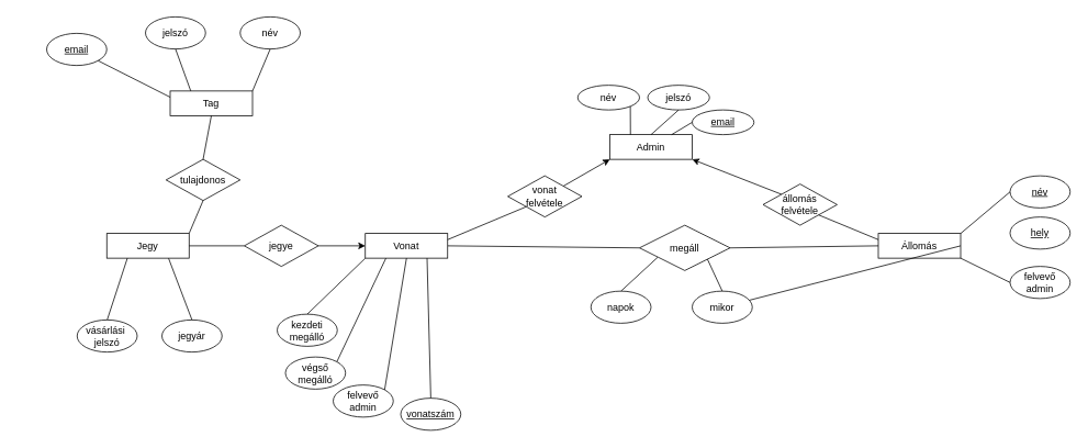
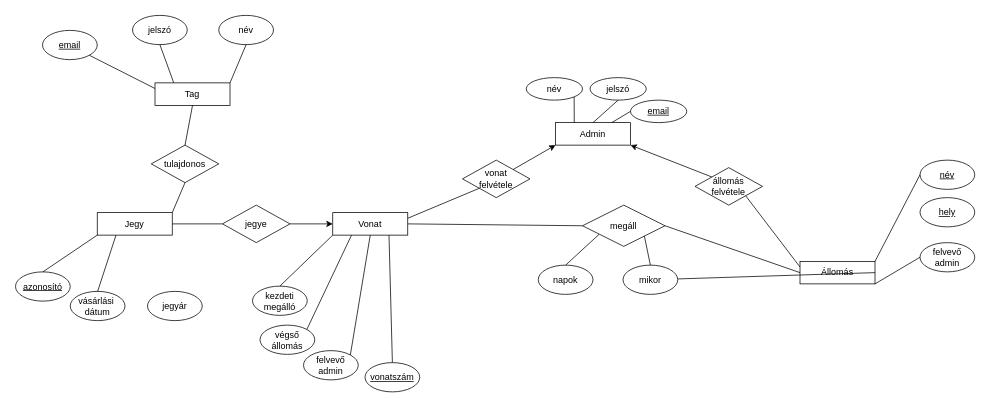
  <mxCell id="0" />
  <mxCell id="1" parent="0" />
- <mxCell id="2" value="Állomás" style="rounded=0;whiteSpace=wrap;html=1;strokeColor=default;align=center;verticalAlign=middle;fontFamily=Helvetica;fontSize=12;fontColor=default;fillColor=default;" parent="1" vertex="1"><mxGeometry x="1066" y="283" width="100" height="30" as="geometry" /></mxCell>
+ <mxCell id="2" value="Állomás" style="rounded=0;whiteSpace=wrap;html=1;strokeColor=default;align=center;verticalAlign=middle;fontFamily=Helvetica;fontSize=12;fontColor=default;fillColor=default;" parent="1" vertex="1"><mxGeometry x="1066" y="348" width="100" height="30" as="geometry" /></mxCell>
  <mxCell id="3" value="&lt;u&gt;név&lt;/u&gt;" style="ellipse;whiteSpace=wrap;html=1;align=center;strokeColor=default;verticalAlign=middle;fontFamily=Helvetica;fontSize=12;fontColor=default;fillColor=default;" parent="1" vertex="1"><mxGeometry x="1226" y="213" width="73" height="39" as="geometry" /></mxCell>
  <mxCell id="4" value="hely" style="ellipse;whiteSpace=wrap;html=1;align=center;strokeColor=default;verticalAlign=middle;fontFamily=Helvetica;fontSize=12;fontColor=default;fillColor=default;fontStyle=4" parent="1" vertex="1"><mxGeometry x="1226" y="263" width="73" height="39" as="geometry" /></mxCell>
  <mxCell id="5" value="" style="endArrow=none;html=1;rounded=0;entryX=0;entryY=0.5;entryDx=0;entryDy=0;exitX=1;exitY=0;exitDx=0;exitDy=0;strokeColor=default;align=center;verticalAlign=middle;fontFamily=Helvetica;fontSize=12;fontColor=default;fillColor=default;" parent="1" source="2" target="3" edge="1"><mxGeometry width="50" height="50" relative="1" as="geometry"><mxPoint x="846" y="273" as="sourcePoint" /><mxPoint x="896" y="223" as="targetPoint" /></mxGeometry></mxCell>
  <mxCell id="6" value="" style="endArrow=none;html=1;rounded=0;exitX=1;exitY=0.5;exitDx=0;exitDy=0;strokeColor=default;align=center;verticalAlign=middle;fontFamily=Helvetica;fontSize=12;fontColor=default;fillColor=default;" parent="1" source="2" target="10" edge="1"><mxGeometry width="50" height="50" relative="1" as="geometry"><mxPoint x="846" y="273" as="sourcePoint" /><mxPoint x="896" y="223" as="targetPoint" /></mxGeometry></mxCell>
  <mxCell id="7" value="megáll" style="shape=rhombus;perimeter=rhombusPerimeter;whiteSpace=wrap;html=1;align=center;strokeColor=default;verticalAlign=middle;fontFamily=Helvetica;fontSize=12;fontColor=default;fillColor=default;" parent="1" vertex="1"><mxGeometry x="776" y="273" width="110" height="55" as="geometry" /></mxCell>
  <mxCell id="8" value="" style="endArrow=none;html=1;rounded=0;entryX=1;entryY=0.5;entryDx=0;entryDy=0;exitX=0;exitY=0.5;exitDx=0;exitDy=0;strokeColor=default;align=center;verticalAlign=middle;fontFamily=Helvetica;fontSize=12;fontColor=default;fillColor=default;" parent="1" source="7" target="19" edge="1"><mxGeometry width="50" height="50" relative="1" as="geometry"><mxPoint x="806" y="113" as="sourcePoint" /><mxPoint x="546" y="298" as="targetPoint" /></mxGeometry></mxCell>
  <mxCell id="9" value="" style="endArrow=none;html=1;rounded=0;exitX=0;exitY=0.5;exitDx=0;exitDy=0;entryX=1;entryY=0.5;entryDx=0;entryDy=0;strokeColor=default;align=center;verticalAlign=middle;fontFamily=Helvetica;fontSize=12;fontColor=default;fillColor=default;" parent="1" source="2" target="7" edge="1"><mxGeometry width="50" height="50" relative="1" as="geometry"><mxPoint x="806" y="113" as="sourcePoint" /><mxPoint x="866" y="303" as="targetPoint" /></mxGeometry></mxCell>
- <mxCell id="10" value="mikor" style="ellipse;whiteSpace=wrap;html=1;align=center;strokeColor=default;verticalAlign=middle;fontFamily=Helvetica;fontSize=12;fontColor=default;fillColor=default;" parent="1" vertex="1"><mxGeometry x="840" y="353" width="73" height="39" as="geometry" /></mxCell>
+ <mxCell id="10" value="mikor" style="ellipse;whiteSpace=wrap;html=1;align=center;strokeColor=default;verticalAlign=middle;fontFamily=Helvetica;fontSize=12;fontColor=default;fillColor=default;" parent="1" vertex="1"><mxGeometry x="830" y="353" width="73" height="39" as="geometry" /></mxCell>
  <mxCell id="11" value="" style="endArrow=none;html=1;rounded=0;exitX=1;exitY=1;exitDx=0;exitDy=0;entryX=0.5;entryY=0;entryDx=0;entryDy=0;strokeColor=default;align=center;verticalAlign=middle;fontFamily=Helvetica;fontSize=12;fontColor=default;fillColor=default;" parent="1" source="7" target="10" edge="1"><mxGeometry width="50" height="50" relative="1" as="geometry"><mxPoint x="806" y="113" as="sourcePoint" /><mxPoint x="866" y="303" as="targetPoint" /></mxGeometry></mxCell>
  <mxCell id="12" value="Admin" style="rounded=0;whiteSpace=wrap;html=1;strokeColor=default;align=center;verticalAlign=middle;fontFamily=Helvetica;fontSize=12;fontColor=default;fillColor=default;" parent="1" vertex="1"><mxGeometry x="740" y="163" width="100" height="30" as="geometry" /></mxCell>
  <mxCell id="13" value="email" style="ellipse;whiteSpace=wrap;html=1;align=center;fontStyle=4;strokeColor=default;verticalAlign=middle;fontFamily=Helvetica;fontSize=12;fontColor=default;fillColor=default;" parent="1" vertex="1"><mxGeometry x="840" y="133" width="75" height="30" as="geometry" /></mxCell>
  <mxCell id="14" value="jelszó" style="ellipse;whiteSpace=wrap;html=1;align=center;strokeColor=default;verticalAlign=middle;fontFamily=Helvetica;fontSize=12;fontColor=default;fillColor=default;" parent="1" vertex="1"><mxGeometry x="786" y="103" width="75" height="30" as="geometry" /></mxCell>
  <mxCell id="15" value="név" style="ellipse;whiteSpace=wrap;html=1;align=center;strokeColor=default;verticalAlign=middle;fontFamily=Helvetica;fontSize=12;fontColor=default;fillColor=default;" parent="1" vertex="1"><mxGeometry x="701" y="103" width="75" height="30" as="geometry" /></mxCell>
  <mxCell id="16" value="" style="endArrow=none;html=1;rounded=0;entryX=0;entryY=0.5;entryDx=0;entryDy=0;exitX=0.75;exitY=0;exitDx=0;exitDy=0;strokeColor=default;align=center;verticalAlign=middle;fontFamily=Helvetica;fontSize=12;fontColor=default;fillColor=default;" parent="1" source="12" target="13" edge="1"><mxGeometry width="50" height="50" relative="1" as="geometry"><mxPoint x="846" y="273" as="sourcePoint" /><mxPoint x="896" y="223" as="targetPoint" /></mxGeometry></mxCell>
  <mxCell id="17" value="" style="endArrow=none;html=1;rounded=0;entryX=0.5;entryY=1;entryDx=0;entryDy=0;exitX=0.5;exitY=0;exitDx=0;exitDy=0;strokeColor=default;align=center;verticalAlign=middle;fontFamily=Helvetica;fontSize=12;fontColor=default;fillColor=default;" parent="1" source="12" target="14" edge="1"><mxGeometry width="50" height="50" relative="1" as="geometry"><mxPoint x="846" y="273" as="sourcePoint" /><mxPoint x="896" y="223" as="targetPoint" /></mxGeometry></mxCell>
  <mxCell id="18" value="" style="endArrow=none;html=1;rounded=0;entryX=1;entryY=1;entryDx=0;entryDy=0;exitX=0.25;exitY=0;exitDx=0;exitDy=0;strokeColor=default;align=center;verticalAlign=middle;fontFamily=Helvetica;fontSize=12;fontColor=default;fillColor=default;" parent="1" source="12" target="15" edge="1"><mxGeometry width="50" height="50" relative="1" as="geometry"><mxPoint x="765" y="193" as="sourcePoint" /><mxPoint x="896" y="223" as="targetPoint" /></mxGeometry></mxCell>
  <mxCell id="19" value="Vonat" style="rounded=0;whiteSpace=wrap;html=1;strokeColor=default;align=center;verticalAlign=middle;fontFamily=Helvetica;fontSize=12;fontColor=default;fillColor=default;" parent="1" vertex="1"><mxGeometry x="443" y="283" width="100" height="30" as="geometry" /></mxCell>
  <mxCell id="20" value="&lt;u&gt;vonatszám&lt;/u&gt;" style="ellipse;whiteSpace=wrap;html=1;align=center;strokeColor=default;verticalAlign=middle;fontFamily=Helvetica;fontSize=12;fontColor=default;fillColor=default;" parent="1" vertex="1"><mxGeometry x="486" y="483" width="73" height="39" as="geometry" /></mxCell>
  <mxCell id="21" value="napok" style="ellipse;whiteSpace=wrap;html=1;align=center;strokeColor=default;verticalAlign=middle;fontFamily=Helvetica;fontSize=12;fontColor=default;fillColor=default;" parent="1" vertex="1"><mxGeometry x="717" y="353" width="73" height="39" as="geometry" /></mxCell>
  <mxCell id="22" value="" style="endArrow=none;html=1;rounded=0;exitX=0.75;exitY=1;exitDx=0;exitDy=0;entryX=0.5;entryY=0;entryDx=0;entryDy=0;strokeColor=default;align=center;verticalAlign=middle;fontFamily=Helvetica;fontSize=12;fontColor=default;fillColor=default;" parent="1" source="19" target="20" edge="1"><mxGeometry width="50" height="50" relative="1" as="geometry"><mxPoint x="355" y="243" as="sourcePoint" /><mxPoint x="405" y="453" as="targetPoint" /></mxGeometry></mxCell>
  <mxCell id="23" value="" style="endArrow=none;html=1;rounded=0;entryX=0.5;entryY=0;entryDx=0;entryDy=0;exitX=0.2;exitY=0.709;exitDx=0;exitDy=0;exitPerimeter=0;strokeColor=default;align=center;verticalAlign=middle;fontFamily=Helvetica;fontSize=12;fontColor=default;fillColor=default;" parent="1" source="7" target="21" edge="1"><mxGeometry width="50" height="50" relative="1" as="geometry"><mxPoint x="826" y="288.5" as="sourcePoint" /><mxPoint x="505" y="102" as="targetPoint" /></mxGeometry></mxCell>
  <mxCell id="24" value="Tag" style="rounded=0;whiteSpace=wrap;html=1;strokeColor=default;align=center;verticalAlign=middle;fontFamily=Helvetica;fontSize=12;fontColor=default;fillColor=default;" parent="1" vertex="1"><mxGeometry x="206" y="110" width="100" height="30" as="geometry" /></mxCell>
  <mxCell id="25" value="név" style="ellipse;whiteSpace=wrap;html=1;align=center;strokeColor=default;verticalAlign=middle;fontFamily=Helvetica;fontSize=12;fontColor=default;fillColor=default;" parent="1" vertex="1"><mxGeometry x="291" y="20" width="73" height="39" as="geometry" /></mxCell>
  <mxCell id="26" value="jelszó" style="ellipse;whiteSpace=wrap;html=1;align=center;strokeColor=default;verticalAlign=middle;fontFamily=Helvetica;fontSize=12;fontColor=default;fillColor=default;" parent="1" vertex="1"><mxGeometry x="176" y="20" width="73" height="39" as="geometry" /></mxCell>
  <mxCell id="27" value="email" style="ellipse;whiteSpace=wrap;html=1;align=center;fontStyle=4;strokeColor=default;verticalAlign=middle;fontFamily=Helvetica;fontSize=12;fontColor=default;fillColor=default;" parent="1" vertex="1"><mxGeometry x="56" y="40" width="73" height="39" as="geometry" /></mxCell>
  <mxCell id="28" value="" style="endArrow=none;html=1;rounded=0;entryX=1;entryY=1;entryDx=0;entryDy=0;exitX=0;exitY=0.25;exitDx=0;exitDy=0;strokeColor=default;align=center;verticalAlign=middle;fontFamily=Helvetica;fontSize=12;fontColor=default;fillColor=default;" parent="1" source="24" target="27" edge="1"><mxGeometry width="50" height="50" relative="1" as="geometry"><mxPoint x="476" y="300" as="sourcePoint" /><mxPoint x="566" y="410" as="targetPoint" /></mxGeometry></mxCell>
  <mxCell id="29" value="" style="endArrow=none;html=1;rounded=0;entryX=0.5;entryY=1;entryDx=0;entryDy=0;exitX=0.25;exitY=0;exitDx=0;exitDy=0;strokeColor=default;align=center;verticalAlign=middle;fontFamily=Helvetica;fontSize=12;fontColor=default;fillColor=default;" parent="1" source="24" target="26" edge="1"><mxGeometry width="50" height="50" relative="1" as="geometry"><mxPoint x="476" y="300" as="sourcePoint" /><mxPoint x="566" y="410" as="targetPoint" /></mxGeometry></mxCell>
  <mxCell id="30" value="" style="endArrow=none;html=1;rounded=0;entryX=0.5;entryY=1;entryDx=0;entryDy=0;exitX=1;exitY=0;exitDx=0;exitDy=0;strokeColor=default;align=center;verticalAlign=middle;fontFamily=Helvetica;fontSize=12;fontColor=default;fillColor=default;" parent="1" source="24" target="25" edge="1"><mxGeometry width="50" height="50" relative="1" as="geometry"><mxPoint x="646" y="-234" as="sourcePoint" /><mxPoint x="736" y="-124" as="targetPoint" /></mxGeometry></mxCell>
  <mxCell id="31" value="" style="endArrow=classic;html=1;rounded=0;entryX=1;entryY=1;entryDx=0;entryDy=0;exitX=0;exitY=0;exitDx=0;exitDy=0;strokeColor=default;align=center;verticalAlign=middle;fontFamily=Helvetica;fontSize=12;fontColor=default;fillColor=default;" parent="1" source="32" target="12" edge="1"><mxGeometry width="50" height="50" relative="1" as="geometry"><mxPoint x="936" y="233" as="sourcePoint" /><mxPoint x="956" y="183" as="targetPoint" /></mxGeometry></mxCell>
  <mxCell id="32" value="állomás&lt;div&gt;felvétele&lt;/div&gt;" style="shape=rhombus;double=0;whiteSpace=wrap;html=1;align=center;perimeter=rhombusPerimeter;strokeColor=default;verticalAlign=middle;fontFamily=Helvetica;fontSize=12;fontColor=default;fillColor=default;" parent="1" vertex="1"><mxGeometry x="926" y="223" width="90" height="50" as="geometry" /></mxCell>
  <mxCell id="33" value="" style="endArrow=none;html=1;rounded=0;entryX=0;entryY=0.25;entryDx=0;entryDy=0;exitX=1;exitY=1;exitDx=0;exitDy=0;strokeColor=default;align=center;verticalAlign=middle;fontFamily=Helvetica;fontSize=12;fontColor=default;fillColor=default;" parent="1" source="32" target="2" edge="1"><mxGeometry width="50" height="50" relative="1" as="geometry"><mxPoint x="846" y="273" as="sourcePoint" /><mxPoint x="896" y="223" as="targetPoint" /></mxGeometry></mxCell>
  <mxCell id="34" value="vonat&lt;br&gt;felvétele" style="shape=rhombus;double=0;whiteSpace=wrap;html=1;align=center;perimeter=rhombusPerimeter;strokeColor=default;verticalAlign=middle;fontFamily=Helvetica;fontSize=12;fontColor=default;fillColor=default;" parent="1" vertex="1"><mxGeometry x="616" y="213" width="90" height="50" as="geometry" /></mxCell>
  <mxCell id="35" value="" style="endArrow=classic;html=1;rounded=0;entryX=0;entryY=1;entryDx=0;entryDy=0;exitX=1;exitY=0;exitDx=0;exitDy=0;strokeColor=default;align=center;verticalAlign=middle;fontFamily=Helvetica;fontSize=12;fontColor=default;fillColor=default;" parent="1" source="34" target="12" edge="1"><mxGeometry width="50" height="50" relative="1" as="geometry"><mxPoint x="936" y="233" as="sourcePoint" /><mxPoint x="956" y="183" as="targetPoint" /></mxGeometry></mxCell>
  <mxCell id="36" value="" style="endArrow=none;html=1;rounded=0;exitX=0;exitY=1;exitDx=0;exitDy=0;entryX=1;entryY=0.25;entryDx=0;entryDy=0;strokeColor=default;align=center;verticalAlign=middle;fontFamily=Helvetica;fontSize=12;fontColor=default;fillColor=default;" parent="1" source="34" target="19" edge="1"><mxGeometry width="50" height="50" relative="1" as="geometry"><mxPoint x="846" y="273" as="sourcePoint" /><mxPoint x="566" y="293" as="targetPoint" /></mxGeometry></mxCell>
  <mxCell id="37" value="felvevő admin" style="ellipse;whiteSpace=wrap;html=1;align=center;strokeColor=default;verticalAlign=middle;fontFamily=Helvetica;fontSize=12;fontColor=default;fillColor=default;" parent="1" vertex="1"><mxGeometry x="404" y="467" width="73" height="39" as="geometry" /></mxCell>
  <mxCell id="38" value="" style="endArrow=none;html=1;rounded=0;entryX=1;entryY=0;entryDx=0;entryDy=0;exitX=0.5;exitY=1;exitDx=0;exitDy=0;strokeColor=default;align=center;verticalAlign=middle;fontFamily=Helvetica;fontSize=12;fontColor=default;fillColor=default;" parent="1" source="19" target="37" edge="1"><mxGeometry width="50" height="50" relative="1" as="geometry"><mxPoint x="493" y="313" as="sourcePoint" /><mxPoint x="405" y="453" as="targetPoint" /></mxGeometry></mxCell>
  <mxCell id="39" value="felvevő admin" style="ellipse;whiteSpace=wrap;html=1;align=center;strokeColor=default;verticalAlign=middle;fontFamily=Helvetica;fontSize=12;fontColor=default;fillColor=default;" parent="1" vertex="1"><mxGeometry x="1226" y="323" width="73" height="39" as="geometry" /></mxCell>
  <mxCell id="40" value="" style="endArrow=none;html=1;rounded=0;entryX=0;entryY=0.5;entryDx=0;entryDy=0;exitX=1;exitY=1;exitDx=0;exitDy=0;strokeColor=default;align=center;verticalAlign=middle;fontFamily=Helvetica;fontSize=12;fontColor=default;fillColor=default;" parent="1" source="2" target="39" edge="1"><mxGeometry width="50" height="50" relative="1" as="geometry"><mxPoint x="846" y="273" as="sourcePoint" /><mxPoint x="896" y="223" as="targetPoint" /></mxGeometry></mxCell>
  <mxCell id="41" value="kezdeti megálló" style="ellipse;whiteSpace=wrap;html=1;align=center;strokeColor=default;verticalAlign=middle;fontFamily=Helvetica;fontSize=12;fontColor=default;fillColor=default;" parent="1" vertex="1"><mxGeometry x="336" y="381" width="73" height="39" as="geometry" /></mxCell>
- <mxCell id="42" value="végső megálló" style="ellipse;whiteSpace=wrap;html=1;align=center;strokeColor=default;verticalAlign=middle;fontFamily=Helvetica;fontSize=12;fontColor=default;fillColor=default;" parent="1" vertex="1"><mxGeometry x="346" y="433" width="73" height="39" as="geometry" /></mxCell>
+ <mxCell id="42" value="végső állomás" style="ellipse;whiteSpace=wrap;html=1;align=center;strokeColor=default;verticalAlign=middle;fontFamily=Helvetica;fontSize=12;fontColor=default;fillColor=default;" parent="1" vertex="1"><mxGeometry x="346" y="433" width="73" height="39" as="geometry" /></mxCell>
  <mxCell id="43" value="" style="endArrow=none;html=1;rounded=0;exitX=0.25;exitY=1;exitDx=0;exitDy=0;entryX=1;entryY=0;entryDx=0;entryDy=0;strokeColor=default;align=center;verticalAlign=middle;fontFamily=Helvetica;fontSize=12;fontColor=default;fillColor=default;" parent="1" source="19" target="42" edge="1"><mxGeometry width="50" height="50" relative="1" as="geometry"><mxPoint x="355" y="243" as="sourcePoint" /><mxPoint x="405" y="453" as="targetPoint" /></mxGeometry></mxCell>
  <mxCell id="44" value="" style="endArrow=none;html=1;rounded=0;exitX=0;exitY=1;exitDx=0;exitDy=0;entryX=0.5;entryY=0;entryDx=0;entryDy=0;strokeColor=default;align=center;verticalAlign=middle;fontFamily=Helvetica;fontSize=12;fontColor=default;fillColor=default;" parent="1" source="19" target="41" edge="1"><mxGeometry width="50" height="50" relative="1" as="geometry"><mxPoint x="355" y="243" as="sourcePoint" /><mxPoint x="405" y="453" as="targetPoint" /></mxGeometry></mxCell>
  <mxCell id="45" value="jegyár" style="ellipse;whiteSpace=wrap;html=1;align=center;fontStyle=0;strokeColor=default;verticalAlign=middle;fontFamily=Helvetica;fontSize=12;fontColor=default;fillColor=default;" parent="1" vertex="1"><mxGeometry x="196" y="388" width="73" height="39" as="geometry" /></mxCell>
- <mxCell id="46" value="" style="endArrow=none;html=1;rounded=0;strokeColor=default;align=center;verticalAlign=middle;fontFamily=Helvetica;fontSize=12;fontColor=default;fillColor=default;exitX=0.75;exitY=1;exitDx=0;exitDy=0;entryX=0.5;entryY=0;entryDx=0;entryDy=0;" parent="1" source="47" target="45" edge="1"><mxGeometry width="50" height="50" relative="1" as="geometry"><mxPoint x="556" y="363" as="sourcePoint" /><mxPoint x="216" y="403" as="targetPoint" /></mxGeometry></mxCell>
  <mxCell id="47" value="Jegy" style="rounded=0;whiteSpace=wrap;html=1;strokeColor=default;align=center;verticalAlign=middle;fontFamily=Helvetica;fontSize=12;fontColor=default;fillColor=default;" parent="1" vertex="1"><mxGeometry x="129" y="283" width="100" height="30" as="geometry" /></mxCell>
  <mxCell id="48" value="jegye" style="shape=rhombus;double=0;whiteSpace=wrap;html=1;align=center;perimeter=rhombusPerimeter;strokeColor=default;verticalAlign=middle;fontFamily=Helvetica;fontSize=12;fontColor=default;fillColor=default;" parent="1" vertex="1"><mxGeometry x="296" y="273" width="90" height="50" as="geometry" /></mxCell>
  <mxCell id="49" value="" style="endArrow=none;html=1;rounded=0;exitX=0;exitY=0.5;exitDx=0;exitDy=0;entryX=1;entryY=0.5;entryDx=0;entryDy=0;strokeColor=default;align=center;verticalAlign=middle;fontFamily=Helvetica;fontSize=12;fontColor=default;fillColor=default;endFill=0;startArrow=classic;startFill=1;" parent="1" source="19" target="48" edge="1"><mxGeometry width="50" height="50" relative="1" as="geometry"><mxPoint x="355" y="243" as="sourcePoint" /><mxPoint x="405" y="453" as="targetPoint" /></mxGeometry></mxCell>
  <mxCell id="50" value="" style="endArrow=none;html=1;rounded=0;entryX=1;entryY=0.5;entryDx=0;entryDy=0;strokeColor=default;align=center;verticalAlign=middle;fontFamily=Helvetica;fontSize=12;fontColor=default;fillColor=default;endFill=0;exitX=0;exitY=0.5;exitDx=0;exitDy=0;" parent="1" source="48" target="47" edge="1"><mxGeometry width="50" height="50" relative="1" as="geometry"><mxPoint x="276" y="353" as="sourcePoint" /><mxPoint x="405" y="453" as="targetPoint" /></mxGeometry></mxCell>
- <mxCell id="51" value="vásárlási&amp;nbsp; jelszó" style="ellipse;whiteSpace=wrap;html=1;align=center;fontStyle=0;strokeColor=default;verticalAlign=middle;fontFamily=Helvetica;fontSize=12;fontColor=default;fillColor=default;" parent="1" vertex="1"><mxGeometry x="93" y="388" width="73" height="39" as="geometry" /></mxCell>
+ <mxCell id="51" value="vásárlási&amp;nbsp; dátum" style="ellipse;whiteSpace=wrap;html=1;align=center;fontStyle=0;strokeColor=default;verticalAlign=middle;fontFamily=Helvetica;fontSize=12;fontColor=default;fillColor=default;" parent="1" vertex="1"><mxGeometry x="93" y="388" width="73" height="39" as="geometry" /></mxCell>
  <mxCell id="52" value="" style="endArrow=none;html=1;rounded=0;entryX=0.5;entryY=0;entryDx=0;entryDy=0;strokeColor=default;align=center;verticalAlign=middle;fontFamily=Helvetica;fontSize=12;fontColor=default;fillColor=default;exitX=0.25;exitY=1;exitDx=0;exitDy=0;" parent="1" source="47" target="51" edge="1"><mxGeometry width="50" height="50" relative="1" as="geometry"><mxPoint x="556" y="363" as="sourcePoint" /><mxPoint x="405" y="193" as="targetPoint" /></mxGeometry></mxCell>
  <mxCell id="53" value="tulajdonos" style="shape=rhombus;double=0;whiteSpace=wrap;html=1;align=center;perimeter=rhombusPerimeter;strokeColor=default;verticalAlign=middle;fontFamily=Helvetica;fontSize=12;fontColor=default;fillColor=default;" parent="1" vertex="1"><mxGeometry x="201" y="193" width="90" height="50" as="geometry" /></mxCell>
  <mxCell id="54" value="" style="endArrow=none;html=1;rounded=0;strokeColor=default;align=center;verticalAlign=middle;fontFamily=Helvetica;fontSize=12;fontColor=default;fillColor=default;exitX=0.5;exitY=1;exitDx=0;exitDy=0;entryX=0.5;entryY=0;entryDx=0;entryDy=0;" parent="1" source="24" target="53" edge="1"><mxGeometry width="50" height="50" relative="1" as="geometry"><mxPoint x="276" y="148" as="sourcePoint" /><mxPoint x="280" y="223" as="targetPoint" /></mxGeometry></mxCell>
  <mxCell id="55" value="" style="endArrow=none;html=1;rounded=0;strokeColor=default;align=center;verticalAlign=middle;fontFamily=Helvetica;fontSize=12;fontColor=default;fillColor=default;exitX=0.5;exitY=1;exitDx=0;exitDy=0;entryX=1;entryY=0;entryDx=0;entryDy=0;" parent="1" source="53" target="47" edge="1"><mxGeometry width="50" height="50" relative="1" as="geometry"><mxPoint x="556" y="363" as="sourcePoint" /><mxPoint x="226" y="273" as="targetPoint" /></mxGeometry></mxCell>
+ <mxCell id="56" value="azonosító" style="ellipse;whiteSpace=wrap;html=1;align=center;fontStyle=4;strokeColor=default;verticalAlign=middle;fontFamily=Helvetica;fontSize=12;fontColor=default;fillColor=default;" vertex="1" parent="1"><mxGeometry x="20" y="362" width="73" height="39" as="geometry" /></mxCell>
+ <mxCell id="57" value="" style="endArrow=none;html=1;rounded=0;entryX=0.5;entryY=0;entryDx=0;entryDy=0;strokeColor=default;align=center;verticalAlign=middle;fontFamily=Helvetica;fontSize=12;fontColor=default;fillColor=default;exitX=0;exitY=1;exitDx=0;exitDy=0;" edge="1" parent="1" source="47" target="56"><mxGeometry width="50" height="50" relative="1" as="geometry"><mxPoint x="556" y="363" as="sourcePoint" /><mxPoint x="405" y="193" as="targetPoint" /></mxGeometry></mxCell>
